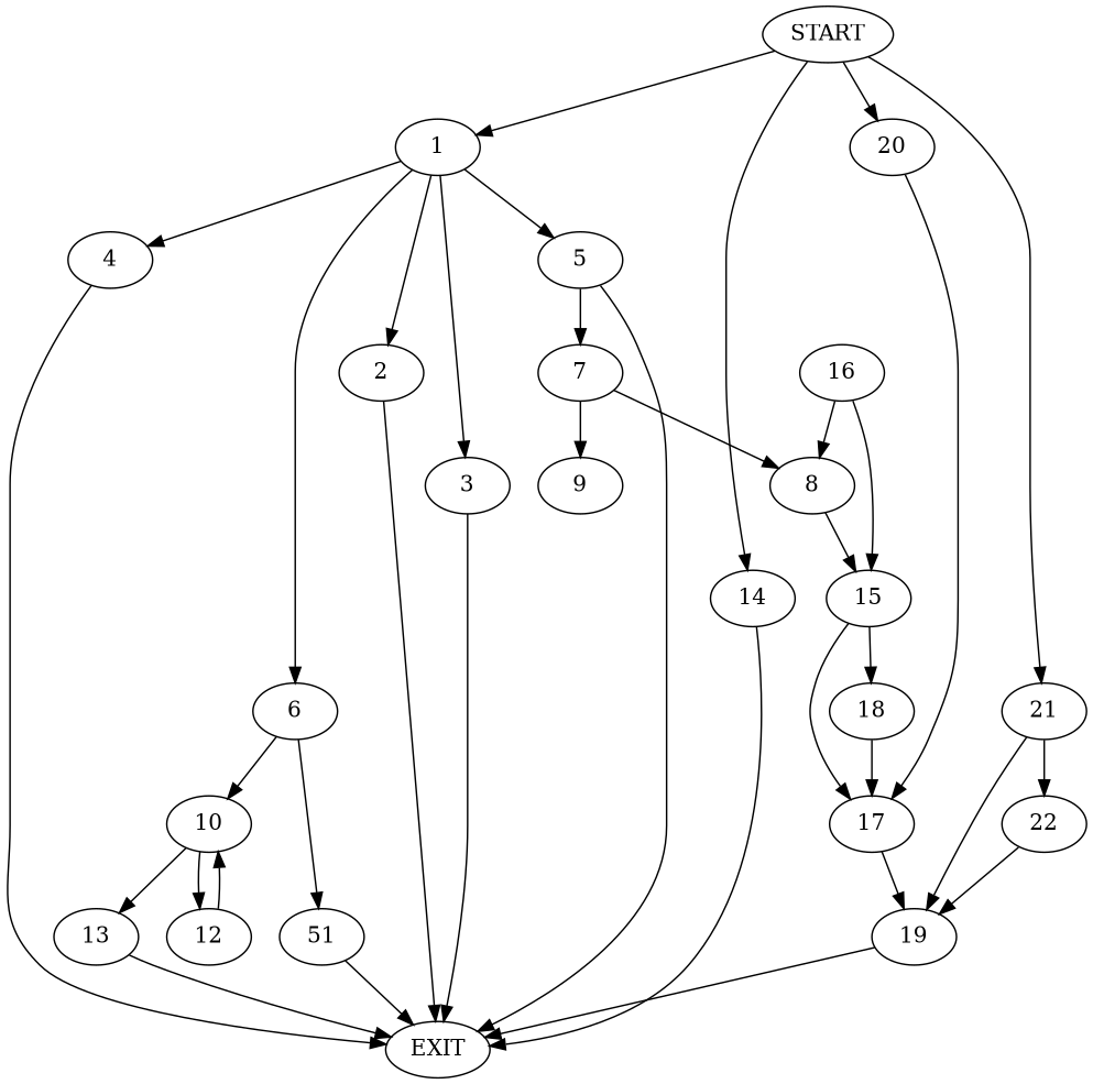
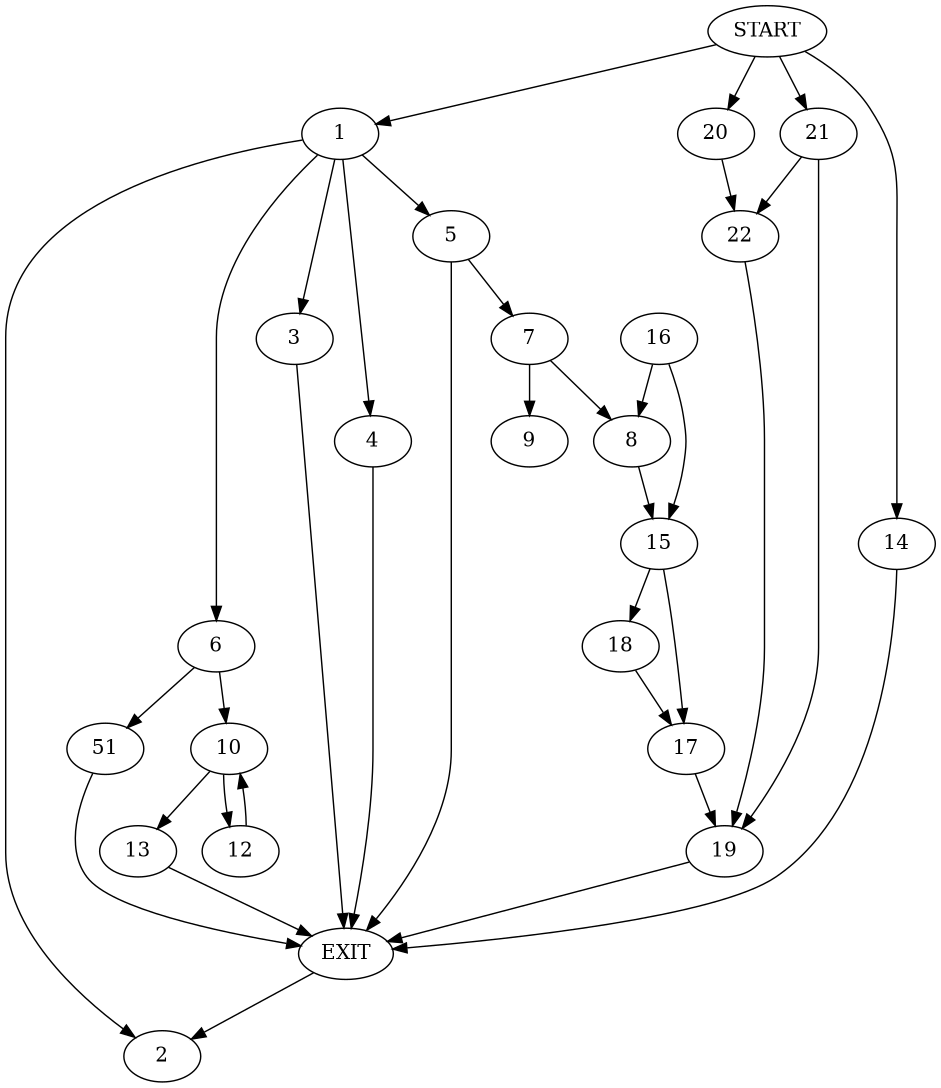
  digraph {
    n1 [label=START]
    1
    14
    20
    21
    2
    3
    4
    5
    6
    n11 [label=EXIT]
    17
    19
    22
    7
    10
    n17 [label=51]
    8
    9
    12
    13
    15
    18
    16
    n1 -> 1
    n1 -> 14
    n1 -> 20
    n1 -> 21
    1 -> 2
    1 -> 3
    1 -> 4
    1 -> 5
    1 -> 6
    14 -> n11
-   20 -> 17
+   20 -> 22
    21 -> 19
    21 -> 22
-   2 -> n11
+   n11 -> 2
    3 -> n11
    4 -> n11
    5 -> n11
    5 -> 7
    6 -> 10
    6 -> n17
    17 -> 19
    19 -> n11
    22 -> 19
    7 -> 8
    7 -> 9
    10 -> 12
    10 -> 13
    n17 -> n11
    8 -> 15
    12 -> 10
    13 -> n11
    15 -> 17
    15 -> 18
    18 -> 17
    16 -> 8
    16 -> 15
  }
